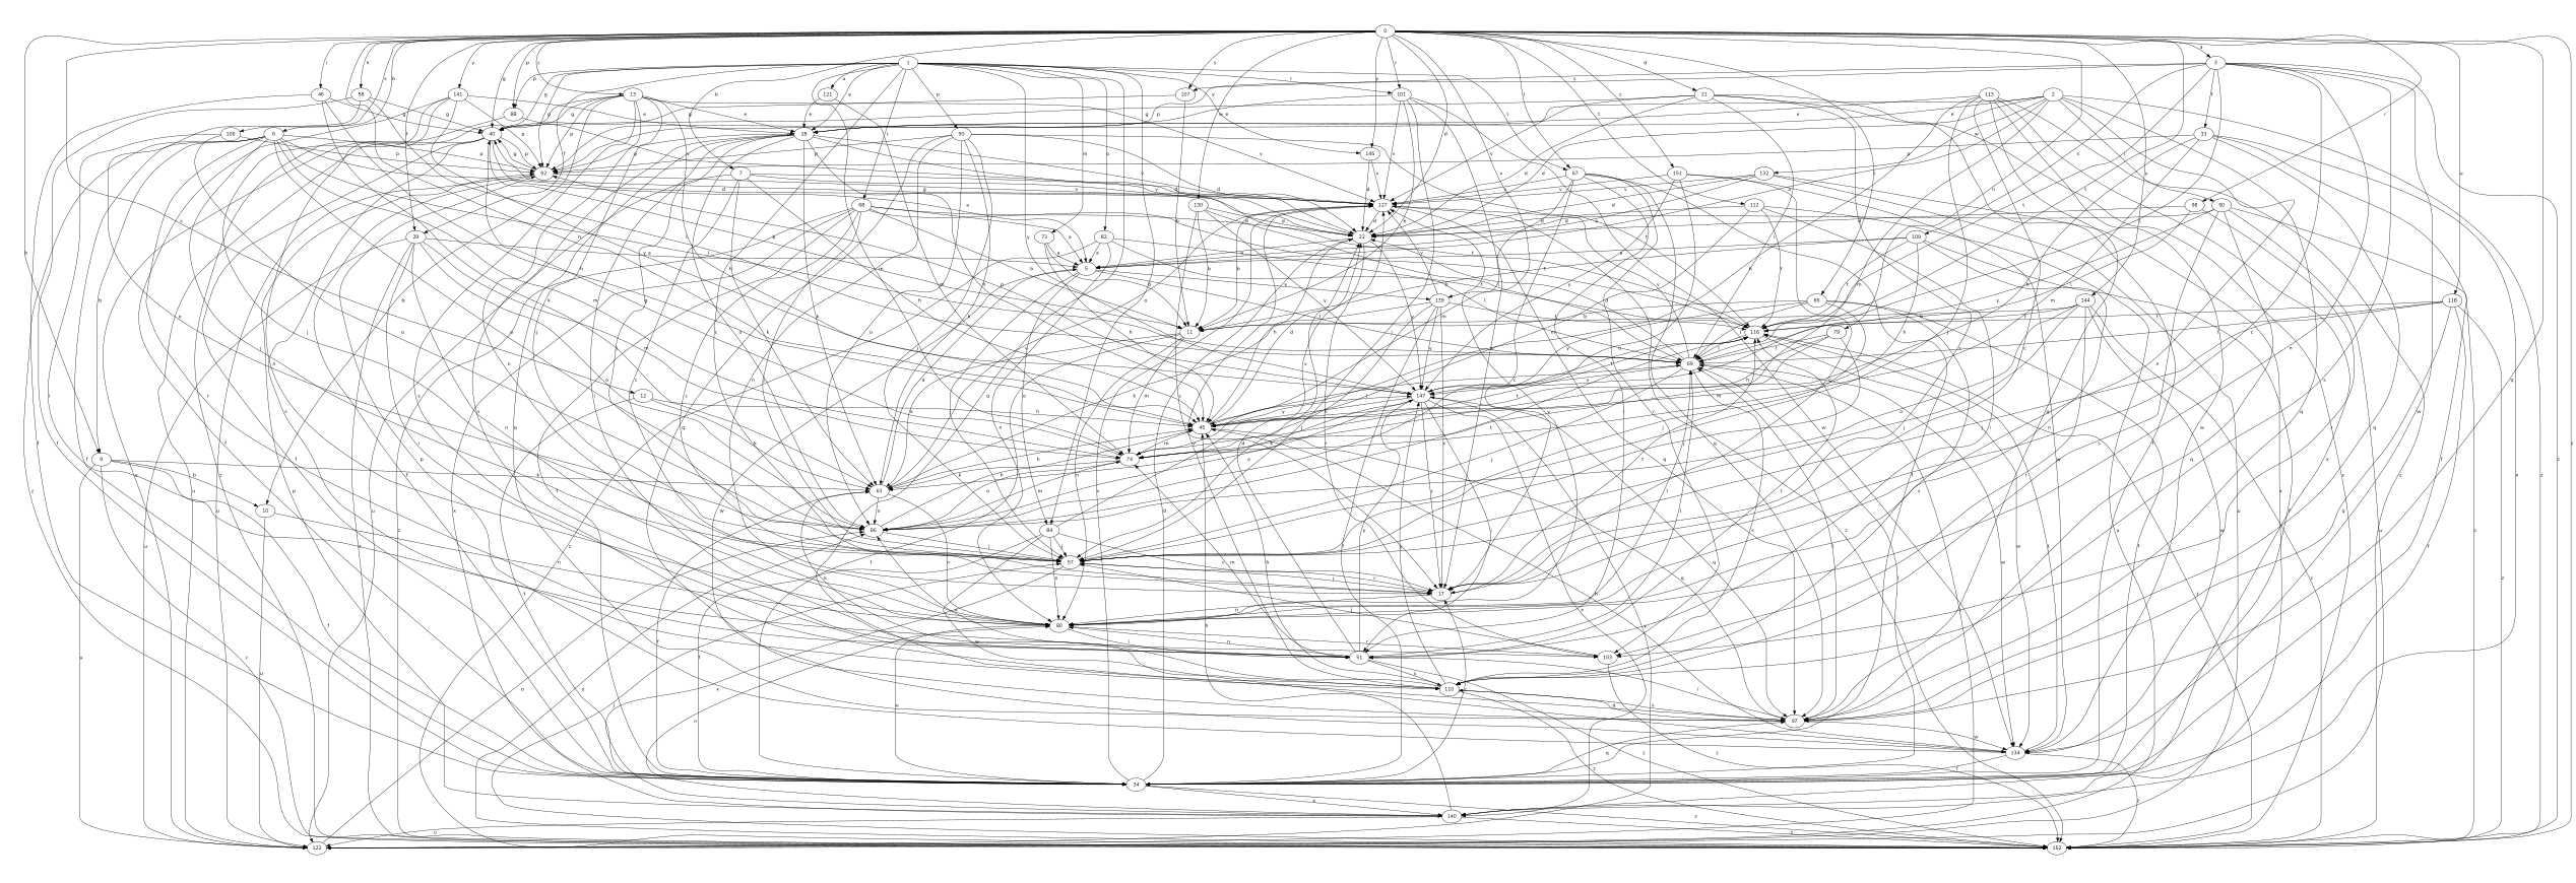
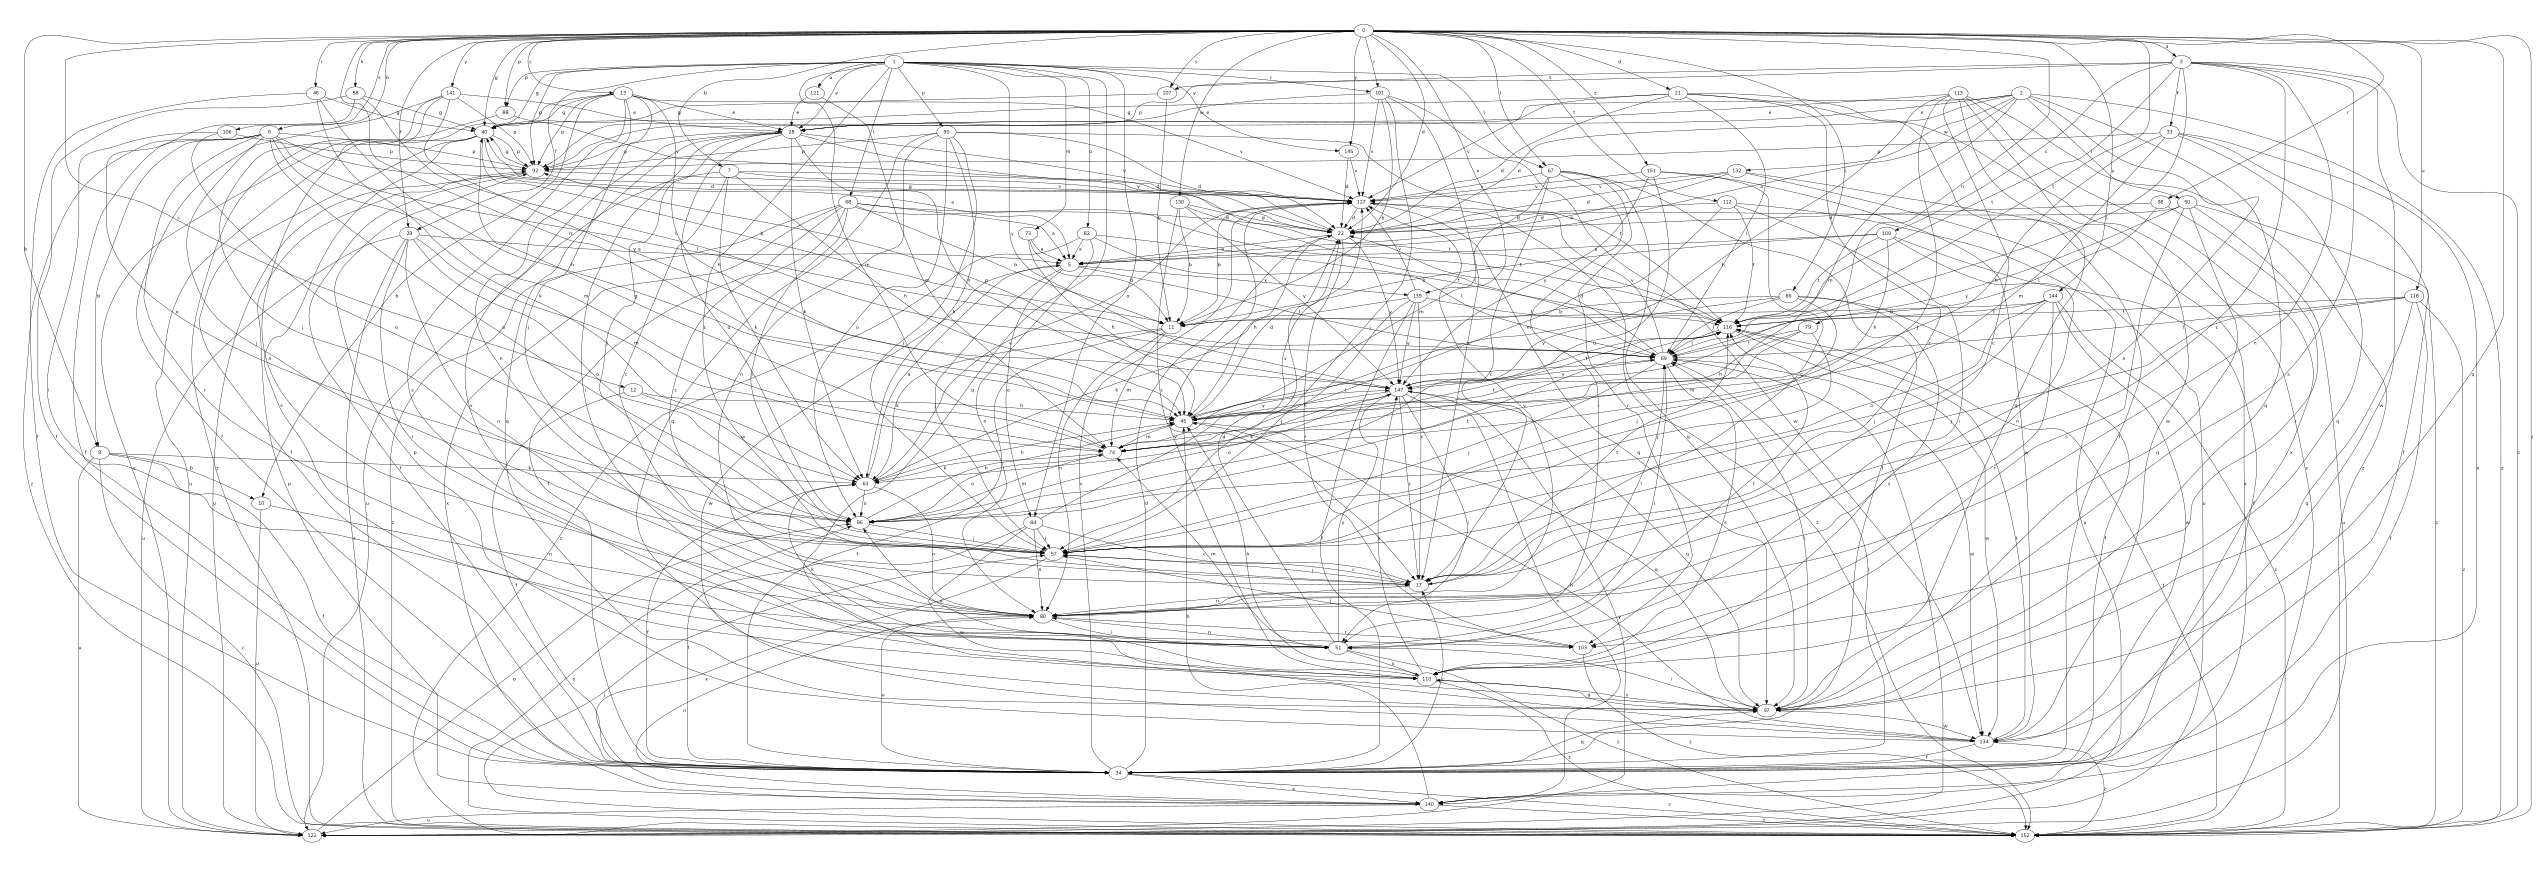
  strict digraph {
    fontname=Nunito
    node [fontname=Nunito]
    edge [fontname=Nunito]
    0
    3
    6
    7
    9
    12
    13
    21
    22
    29
    40
    45
    46
    58
    66
    67
    79
    88
    97
    98
    101
    106
    107
    112
    116
    118
    130
    139
    141
    144
    145
    151
    152
    17
    92
    80
    33
    69
    109
    110
    134
    74
    57
    34
    86
    103
    63
    122
    127
    10
    28
    147
    5
    51
    11
    113
    140
    1
    68
    73
    82
    84
    90
    121
    2
    50
    132
    0 -> 3 [label=a]
    0 -> 6 [label=b]
    0 -> 7 [label=b]
    0 -> 9 [label=b]
    0 -> 12 [label=c]
    0 -> 13 [label=c]
    0 -> 21 [label=d]
    0 -> 22 [label=d]
    0 -> 29 [label=f]
    0 -> 40 [label=g]
    0 -> 45 [label=h]
    0 -> 46 [label=i]
    0 -> 58 [label=k]
    0 -> 66 [label=l]
    0 -> 67 [label=l]
    0 -> 79 [label=n]
    0 -> 88 [label=p]
    0 -> 97 [label=q]
    0 -> 98 [label=r]
    0 -> 101 [label=r]
    0 -> 106 [label=s]
    0 -> 107 [label=s]
    0 -> 112 [label=t]
    0 -> 116 [label=t]
    0 -> 118 [label=u]
    0 -> 130 [label=w]
    0 -> 139 [label=x]
    0 -> 141 [label=y]
    0 -> 144 [label=y]
    0 -> 145 [label=y]
    0 -> 151 [label=z]
    0 -> 152 [label=z]
    3 -> 107 [label=s]
    3 -> 116 [label=t]
    3 -> 152 [label=z]
    3 -> 17 [label=c]
    3 -> 92 [label=p]
    3 -> 80 [label=n]
    3 -> 33 [label=f]
    3 -> 69 [label=l]
    3 -> 109 [label=s]
    3 -> 110 [label=s]
    3 -> 134 [label=w]
    6 -> 9 [label=b]
    6 -> 22 [label=d]
    6 -> 152 [label=z]
    6 -> 92 [label=p]
    6 -> 69 [label=l]
    6 -> 74 [label=m]
    6 -> 57 [label=j]
    6 -> 34 [label=f]
    6 -> 86 [label=o]
    6 -> 103 [label=r]
    7 -> 45 [label=h]
    7 -> 116 [label=t]
    7 -> 17 [label=c]
    7 -> 63 [label=k]
    7 -> 122 [label=u]
    7 -> 127 [label=v]
    9 -> 152 [label=z]
    9 -> 34 [label=f]
    9 -> 63 [label=k]
    9 -> 122 [label=u]
    9 -> 10 [label=b]
    12 -> 45 [label=h]
    12 -> 34 [label=f]
-   12 -> 63 [label=k]
+   12 -> 63 [label=w]
    13 -> 40 [label=g]
    13 -> 45 [label=h]
    13 -> 92 [label=p]
    13 -> 80 [label=n]
    13 -> 110 [label=s]
    13 -> 57 [label=j]
    13 -> 122 [label=u]
    13 -> 127 [label=v]
    13 -> 10 [label=b]
    13 -> 28 [label=e]
    21 -> 22 [label=d]
    21 -> 40 [label=g]
    21 -> 152 [label=z]
    21 -> 17 [label=c]
    21 -> 69 [label=l]
    21 -> 34 [label=f]
    21 -> 127 [label=v]
    22 -> 40 [label=g]
    22 -> 45 [label=h]
    22 -> 103 [label=r]
    22 -> 147 [label=y]
    22 -> 5 [label=a]
    29 -> 152 [label=z]
    29 -> 80 [label=n]
    29 -> 74 [label=m]
    29 -> 86 [label=o]
    29 -> 122 [label=u]
    29 -> 5 [label=a]
    29 -> 51 [label=i]
    40 -> 92 [label=p]
    40 -> 110 [label=s]
    40 -> 34 [label=f]
    40 -> 122 [label=u]
    40 -> 5 [label=a]
    40 -> 11 [label=b]
    45 -> 22 [label=d]
    45 -> 97 [label=q]
    45 -> 69 [label=l]
    45 -> 74 [label=m]
    45 -> 147 [label=y]
    46 -> 40 [label=g]
    46 -> 45 [label=h]
    46 -> 34 [label=f]
    46 -> 63 [label=k]
    58 -> 40 [label=g]
    58 -> 69 [label=l]
    58 -> 34 [label=f]
    58 -> 86 [label=o]
    66 -> 69 [label=l]
    66 -> 110 [label=s]
    66 -> 57 [label=j]
    66 -> 34 [label=f]
    66 -> 147 [label=y]
    66 -> 11 [label=b]
    67 -> 97 [label=q]
    67 -> 17 [label=c]
    67 -> 74 [label=m]
    67 -> 34 [label=f]
    67 -> 103 [label=r]
    67 -> 127 [label=v]
    67 -> 51 [label=i]
    79 -> 45 [label=h]
    79 -> 69 [label=l]
    79 -> 74 [label=m]
    79 -> 57 [label=j]
    88 -> 152 [label=z]
    88 -> 127 [label=v]
    97 -> 69 [label=l]
    97 -> 110 [label=s]
    97 -> 134 [label=w]
    97 -> 51 [label=i]
    98 -> 22 [label=d]
    98 -> 69 [label=l]
    98 -> 103 [label=r]
    101 -> 17 [label=c]
    101 -> 134 [label=w]
    101 -> 57 [label=j]
    101 -> 127 [label=v]
    101 -> 28 [label=e]
    101 -> 11 [label=b]
    106 -> 92 [label=p]
    106 -> 86 [label=o]
    106 -> 51 [label=i]
    107 -> 40 [label=g]
    107 -> 11 [label=b]
    112 -> 22 [label=d]
    112 -> 116 [label=t]
    112 -> 74 [label=m]
    112 -> 122 [label=u]
    112 -> 51 [label=i]
    116 -> 69 [label=l]
    116 -> 134 [label=w]
    118 -> 97 [label=q]
    118 -> 116 [label=t]
    118 -> 152 [label=z]
    118 -> 69 [label=l]
    118 -> 57 [label=j]
    118 -> 34 [label=f]
    130 -> 22 [label=d]
    130 -> 17 [label=c]
    130 -> 69 [label=l]
    130 -> 147 [label=y]
    130 -> 11 [label=b]
    139 -> 116 [label=t]
    139 -> 17 [label=c]
    139 -> 57 [label=j]
    139 -> 34 [label=f]
    139 -> 63 [label=k]
    139 -> 127 [label=v]
    139 -> 147 [label=y]
    141 -> 92 [label=p]
    141 -> 80 [label=n]
    141 -> 57 [label=j]
    141 -> 34 [label=f]
    141 -> 28 [label=e]
    141 -> 147 [label=y]
    144 -> 116 [label=t]
    144 -> 152 [label=z]
    144 -> 134 [label=w]
    144 -> 57 [label=j]
    144 -> 86 [label=o]
    144 -> 103 [label=r]
    144 -> 11 [label=b]
    145 -> 22 [label=d]
    145 -> 127 [label=v]
    151 -> 17 [label=c]
    151 -> 134 [label=w]
    151 -> 86 [label=o]
    151 -> 127 [label=v]
    151 -> 147 [label=y]
    152 -> 116 [label=t]
    152 -> 57 [label=j]
    152 -> 86 [label=o]
    17 -> 116 [label=t]
    17 -> 80 [label=n]
    17 -> 57 [label=j]
    92 -> 40 [label=g]
    92 -> 34 [label=f]
    92 -> 122 [label=u]
    92 -> 127 [label=v]
    80 -> 69 [label=l]
    80 -> 34 [label=u]
    80 -> 103 [label=r]
    80 -> 127 [label=v]
    80 -> 51 [label=i]
    33 -> 45 [label=h]
    33 -> 97 [label=q]
    33 -> 92 [label=p]
    33 -> 74 [label=m]
    33 -> 34 [label=f]
    33 -> 140 [label=x]
    69 -> 22 [label=d]
    69 -> 110 [label=s]
    69 -> 134 [label=w]
    69 -> 57 [label=j]
    69 -> 127 [label=v]
    69 -> 147 [label=y]
    109 -> 45 [label=h]
    109 -> 116 [label=t]
    109 -> 80 [label=n]
    109 -> 34 [label=f]
    109 -> 5 [label=a]
    109 -> 11 [label=b]
    110 -> 45 [label=h]
    110 -> 97 [label=q]
    110 -> 152 [label=z]
    110 -> 86 [label=o]
    110 -> 127 [label=v]
    110 -> 147 [label=y]
    134 -> 45 [label=h]
    134 -> 116 [label=t]
    134 -> 152 [label=z]
    134 -> 92 [label=p]
    134 -> 34 [label=f]
    74 -> 40 [label=g]
    74 -> 116 [label=t]
    74 -> 86 [label=o]
    74 -> 63 [label=k]
    57 -> 17 [label=c]
    57 -> 140 [label=x]
    34 -> 22 [label=d]
    34 -> 97 [label=q]
    34 -> 152 [label=z]
    34 -> 17 [label=c]
    34 -> 69 [label=l]
    34 -> 127 [label=v]
    34 -> 140 [label=x]
    86 -> 45 [label=h]
    86 -> 116 [label=t]
    86 -> 74 [label=m]
    86 -> 57 [label=j]
    103 -> 152 [label=z]
    103 -> 57 [label=j]
    63 -> 45 [label=h]
    63 -> 80 [label=n]
    63 -> 34 [label=f]
    63 -> 86 [label=o]
    63 -> 127 [label=v]
    63 -> 5 [label=a]
    122 -> 69 [label=l]
    122 -> 86 [label=o]
    122 -> 147 [label=y]
    127 -> 22 [label=d]
    127 -> 97 [label=q]
    127 -> 152 [label=z]
    127 -> 11 [label=b]
    10 -> 80 [label=n]
    10 -> 122 [label=u]
    28 -> 22 [label=d]
    28 -> 45 [label=h]
    28 -> 97 [label=q]
    28 -> 92 [label=p]
    28 -> 110 [label=s]
    28 -> 57 [label=j]
    28 -> 86 [label=o]
    28 -> 63 [label=k]
    28 -> 127 [label=v]
    28 -> 51 [label=i]
    147 -> 45 [label=h]
    147 -> 97 [label=q]
    147 -> 116 [label=t]
    147 -> 17 [label=c]
    147 -> 92 [label=p]
    147 -> 86 [label=o]
    147 -> 63 [label=k]
    147 -> 51 [label=i]
    147 -> 140 [label=x]
    5 -> 139 [label=x]
    5 -> 69 [label=l]
    5 -> 134 [label=w]
    5 -> 57 [label=j]
    5 -> 84 [label=o]
    51 -> 22 [label=d]
    51 -> 116 [label=t]
    51 -> 152 [label=z]
    51 -> 80 [label=n]
    51 -> 69 [label=l]
    51 -> 110 [label=s]
    51 -> 74 [label=m]
    51 -> 63 [label=k]
    51 -> 147 [label=y]
    11 -> 80 [label=n]
    11 -> 74 [label=m]
    11 -> 34 [label=f]
    11 -> 63 [label=k]
    113 -> 45 [label=h]
    113 -> 97 [label=q]
    113 -> 152 [label=z]
    113 -> 17 [label=c]
    113 -> 134 [label=w]
    113 -> 57 [label=j]
    113 -> 28 [label=e]
    113 -> 140 [label=x]
    140 -> 45 [label=h]
    140 -> 152 [label=z]
    140 -> 92 [label=p]
    140 -> 80 [label=n]
    140 -> 122 [label=u]
    1 -> 29 [label=f]
    1 -> 40 [label=g]
    1 -> 67 [label=l]
    1 -> 88 [label=p]
    1 -> 97 [label=q]
    1 -> 101 [label=r]
    1 -> 145 [label=y]
    1 -> 17 [label=c]
    1 -> 92 [label=p]
    1 -> 74 [label=m]
    1 -> 28 [label=e]
    1 -> 147 [label=y]
    1 -> 68 [label=l]
    1 -> 73 [label=m]
    1 -> 82 [label=o]
    1 -> 84 [label=o]
    1 -> 90 [label=p]
    1 -> 121 [label=u]
    68 -> 22 [label=d]
    68 -> 116 [label=t]
    68 -> 152 [label=z]
    68 -> 17 [label=c]
    68 -> 57 [label=j]
    68 -> 34 [label=f]
    68 -> 5 [label=a]
    68 -> 11 [label=b]
    68 -> 140 [label=x]
    73 -> 45 [label=h]
    73 -> 5 [label=a]
    73 -> 11 [label=b]
    82 -> 116 [label=t]
    82 -> 152 [label=z]
    82 -> 80 [label=n]
    82 -> 69 [label=l]
    82 -> 5 [label=a]
    84 -> 17 [label=c]
    84 -> 80 [label=n]
    84 -> 134 [label=w]
    84 -> 57 [label=j]
    84 -> 34 [label=f]
    84 -> 127 [label=v]
    90 -> 22 [label=d]
    90 -> 97 [label=q]
    90 -> 116 [label=t]
    90 -> 92 [label=p]
    90 -> 80 [label=n]
    90 -> 57 [label=j]
    90 -> 86 [label=o]
    90 -> 63 [label=k]
    121 -> 74 [label=m]
    121 -> 28 [label=e]
    2 -> 22 [label=d]
    2 -> 97 [label=q]
    2 -> 152 [label=z]
    2 -> 92 [label=p]
    2 -> 80 [label=n]
    2 -> 74 [label=m]
    2 -> 28 [label=e]
    2 -> 5 [label=a]
    2 -> 50 [label=i]
    2 -> 132 [label=w]
    50 -> 22 [label=d]
    50 -> 97 [label=q]
    50 -> 152 [label=z]
    50 -> 110 [label=s]
    50 -> 122 [label=u]
    50 -> 147 [label=y]
    132 -> 22 [label=d]
    132 -> 122 [label=u]
    132 -> 127 [label=v]
    132 -> 5 [label=a]
    132 -> 140 [label=x]
  }
